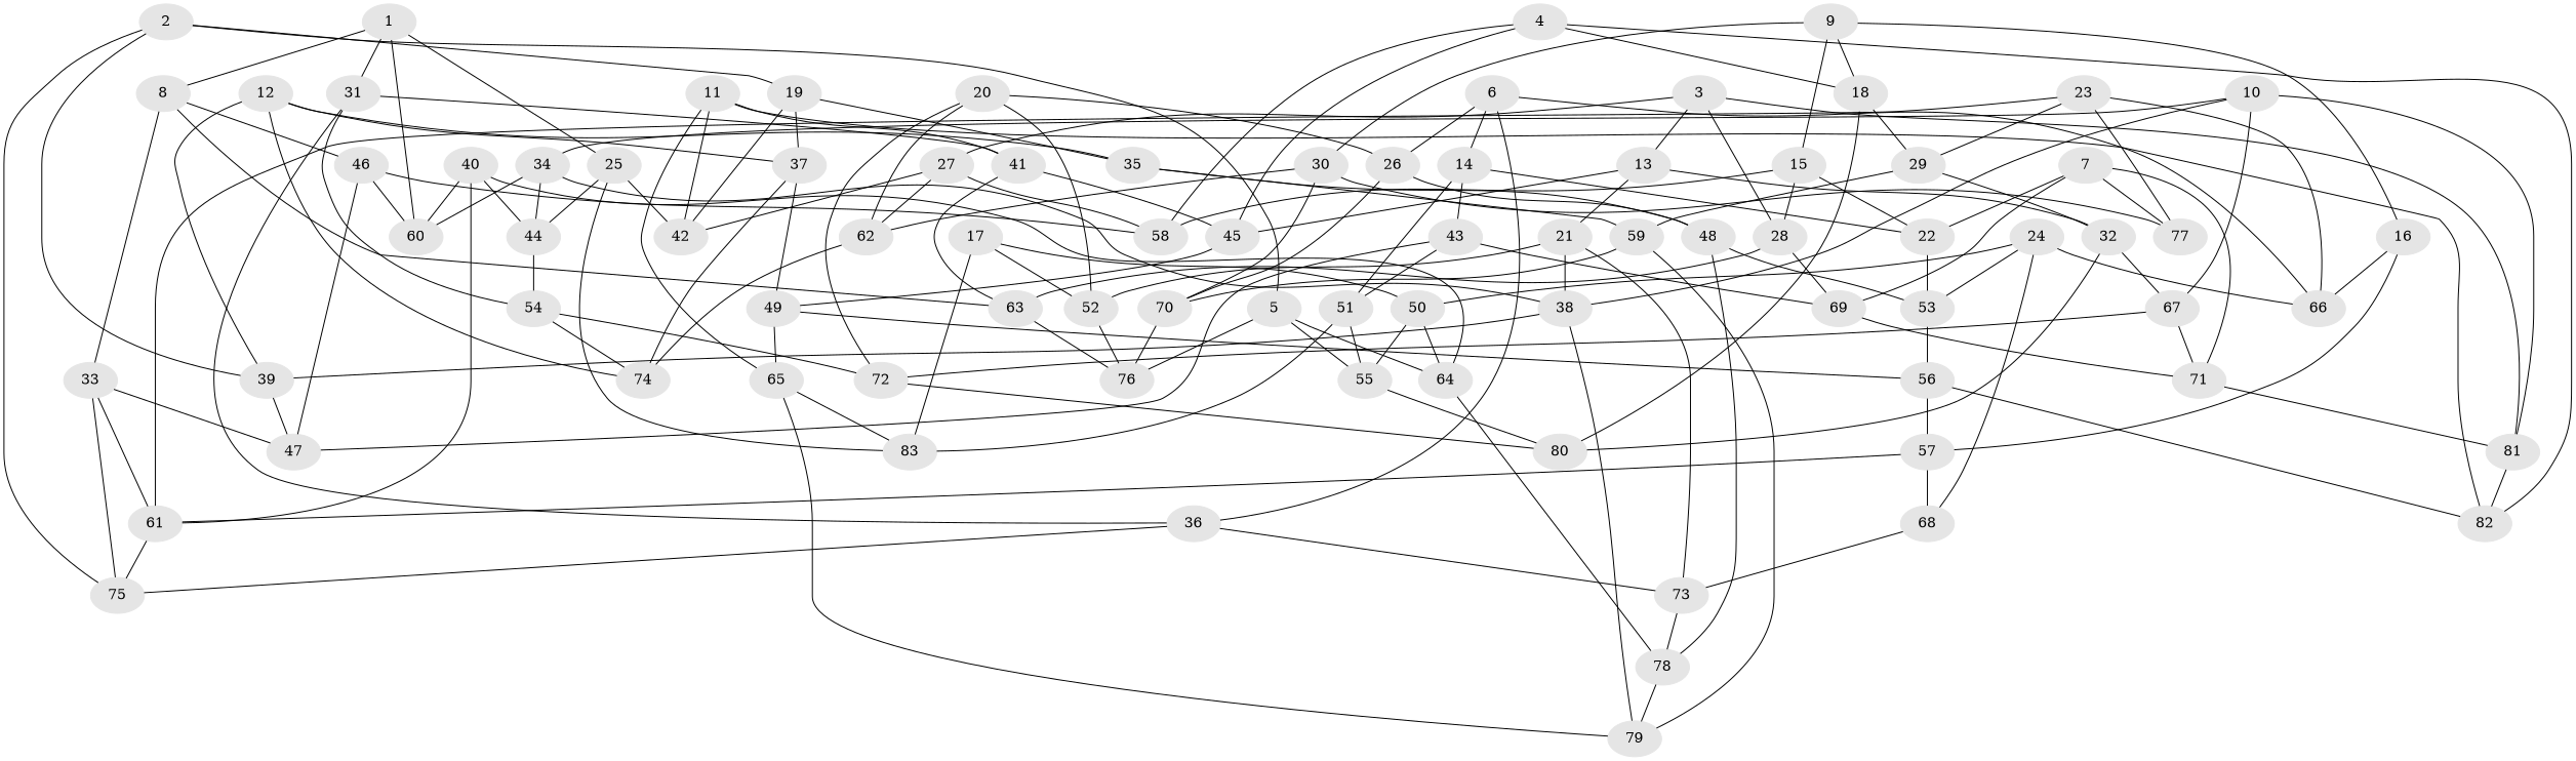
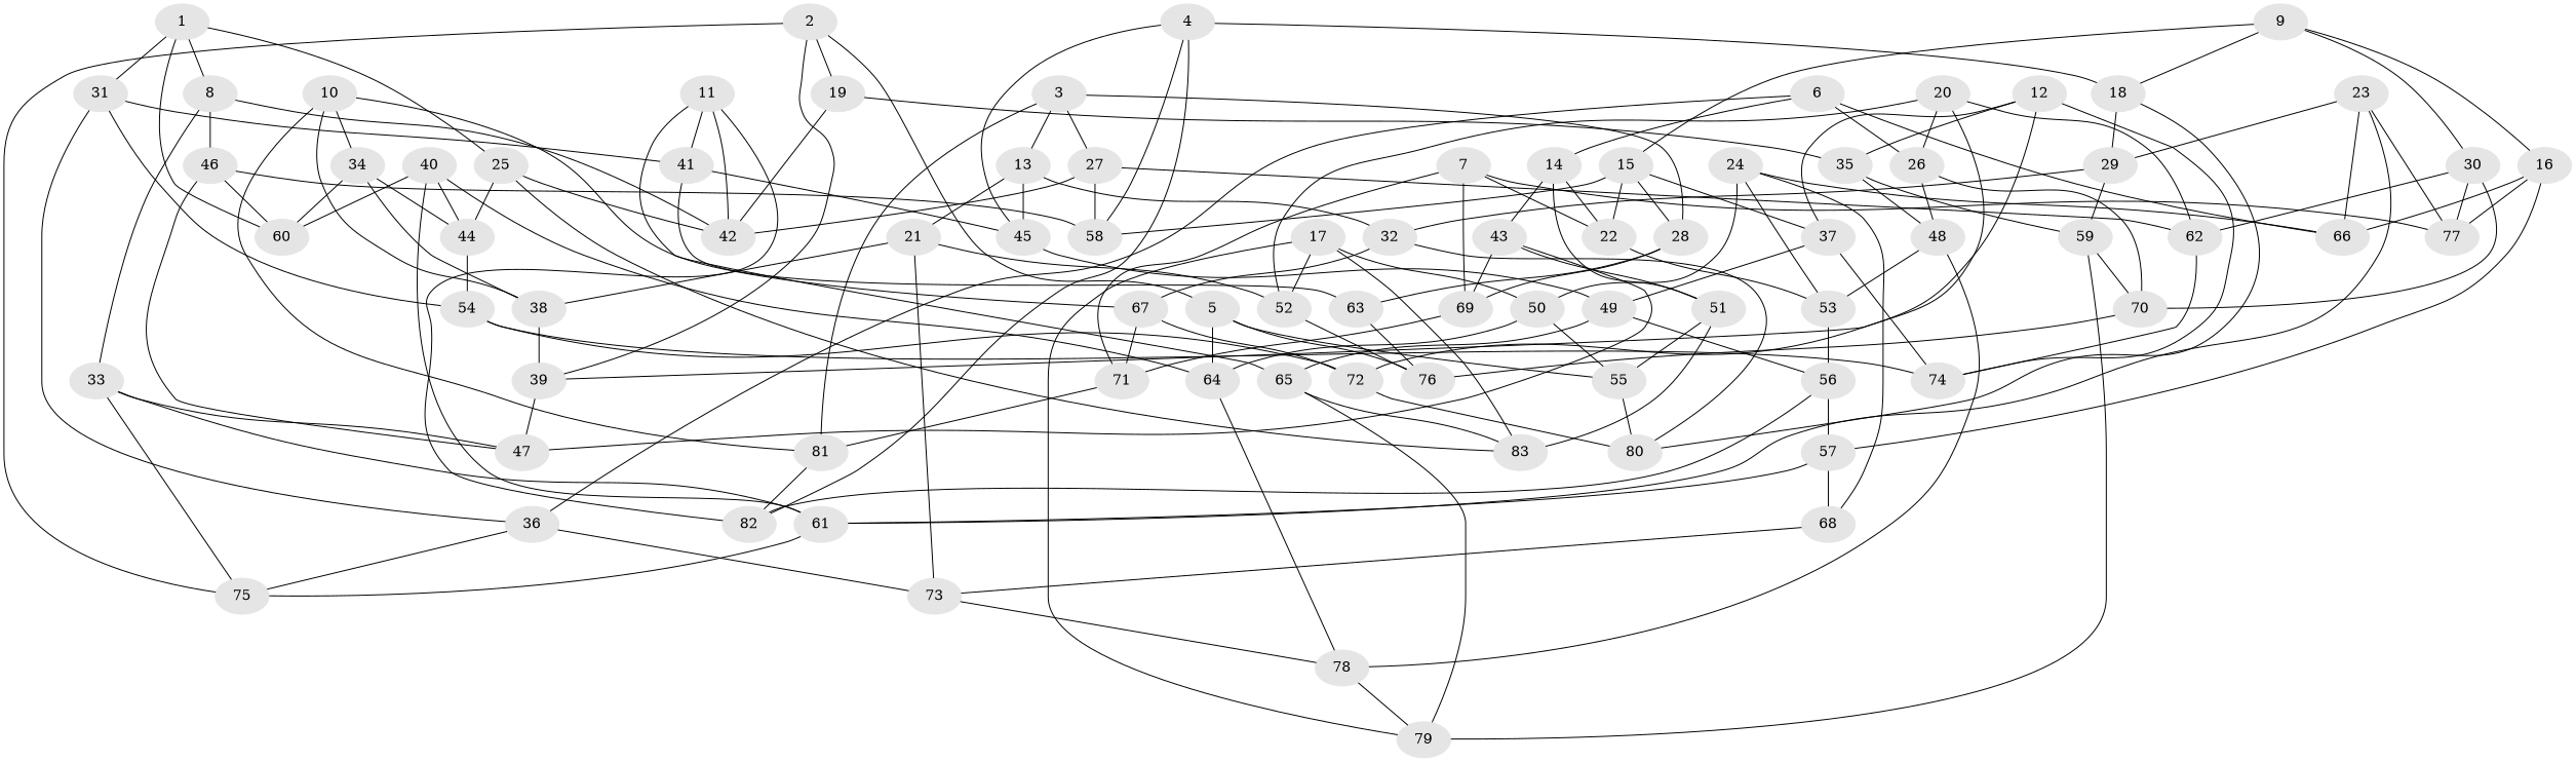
  graph {
    node [color=gray90 style=filled]
    1
    8
    25
    31
    60
    33
    46
    63
    42
    83
    44
    36
    41
    54
    2
    5
    19
    39
    75
    55
    64
    76
    35
    37
    47
    3
    13
    27
    28
    81
    45
    21
    32
    58
    62
    69
    82
    4
    18
    29
    80
    49
    78
    6
    14
    26
    66
    22
    43
    51
    48
    70
    73
    7
    71
    77
    53
    61
    9
    15
    16
    30
    57
    10
    34
    38
    67
    72
    11
    65
    79
    12
    74
    59
    52
    68
    17
    50
    20
    56
    23
    24
    40
    1 -- 8
    1 -- 25
    1 -- 31
    1 -- 60
    8 -- 33
    8 -- 46
-   8 -- 63
+   8 -- 42
    25 -- 42
    25 -- 83
    25 -- 44
    31 -- 36
    31 -- 41
    31 -- 54
    33 -- 75
    33 -- 47
    33 -- 61
    46 -- 60
    46 -- 47
    46 -- 58
    63 -- 76
    44 -- 54
    36 -- 75
    36 -- 73
    41 -- 63
    41 -- 45
    54 -- 72
    54 -- 74
    2 -- 5
    2 -- 19
    2 -- 39
    2 -- 75
    5 -- 55
    5 -- 64
    5 -- 76
    19 -- 42
    19 -- 35
-   19 -- 37
+   15 -- 37
    39 -- 47
    55 -- 80
    64 -- 78
    35 -- 48
    35 -- 59
    37 -- 49
    37 -- 74
    3 -- 13
    3 -- 27
    3 -- 28
    3 -- 81
    13 -- 45
    13 -- 21
    13 -- 32
    27 -- 42
    27 -- 58
    27 -- 62
    28 -- 63
    28 -- 69
    81 -- 82
    45 -- 49
    21 -- 73
    21 -- 38
    21 -- 52
    32 -- 80
    32 -- 67
    62 -- 74
    69 -- 71
    4 -- 45
    4 -- 58
    4 -- 82
    4 -- 18
    18 -- 29
    18 -- 80
    29 -- 32
    29 -- 59
    49 -- 65
    49 -- 56
    78 -- 79
    6 -- 36
    6 -- 14
    6 -- 26
    6 -- 66
    14 -- 22
    14 -- 43
    14 -- 51
    26 -- 48
    26 -- 70
    22 -- 53
    43 -- 47
    43 -- 69
    43 -- 51
    51 -- 83
    51 -- 55
    48 -- 78
    48 -- 53
    70 -- 76
    73 -- 78
    7 -- 69
    7 -- 22
    7 -- 71
    7 -- 77
    71 -- 81
    53 -- 56
    61 -- 75
    9 -- 18
    9 -- 15
    9 -- 16
    9 -- 30
    15 -- 28
    15 -- 58
    15 -- 22
    16 -- 66
+   16 -- 77
    16 -- 57
    30 -- 62
    30 -- 70
    30 -- 77
    57 -- 61
    57 -- 68
    10 -- 81
    10 -- 34
    10 -- 38
    10 -- 67
    34 -- 60
    34 -- 44
    34 -- 38
    38 -- 39
    67 -- 71
    67 -- 72
    72 -- 80
    11 -- 42
    11 -- 41
    11 -- 82
    11 -- 65
    65 -- 83
    65 -- 79
    12 -- 39
    12 -- 35
    12 -- 37
    12 -- 74
    59 -- 70
    59 -- 79
    52 -- 76
    68 -- 73
    17 -- 83
-   38 -- 79
+   17 -- 79
    17 -- 52
    17 -- 50
    50 -- 55
    50 -- 64
    20 -- 62
    20 -- 26
    20 -- 72
    20 -- 52
    56 -- 82
    56 -- 57
    23 -- 29
    23 -- 66
    23 -- 77
    23 -- 61
    24 -- 66
    24 -- 53
    24 -- 68
    24 -- 50
    40 -- 60
    40 -- 44
    40 -- 64
    40 -- 61
  }
